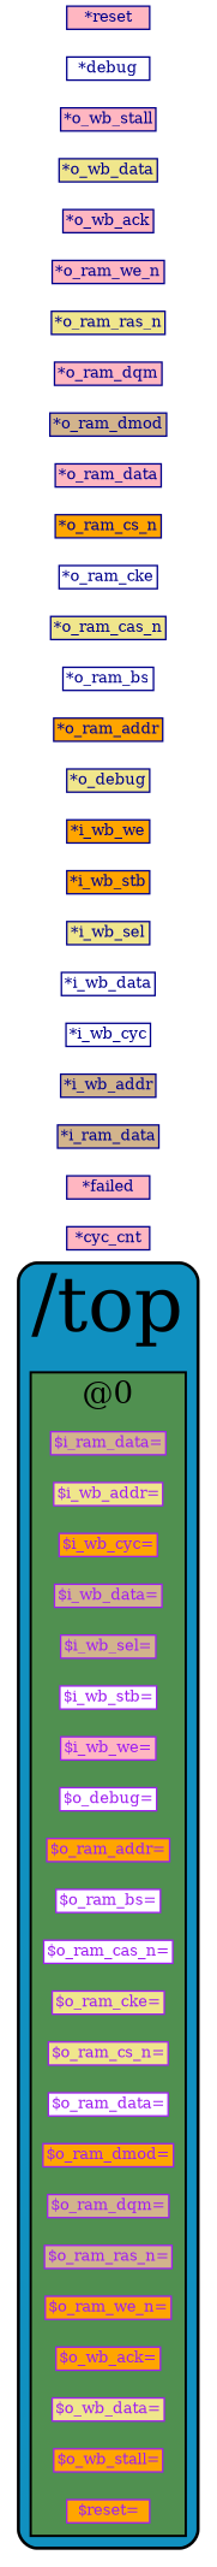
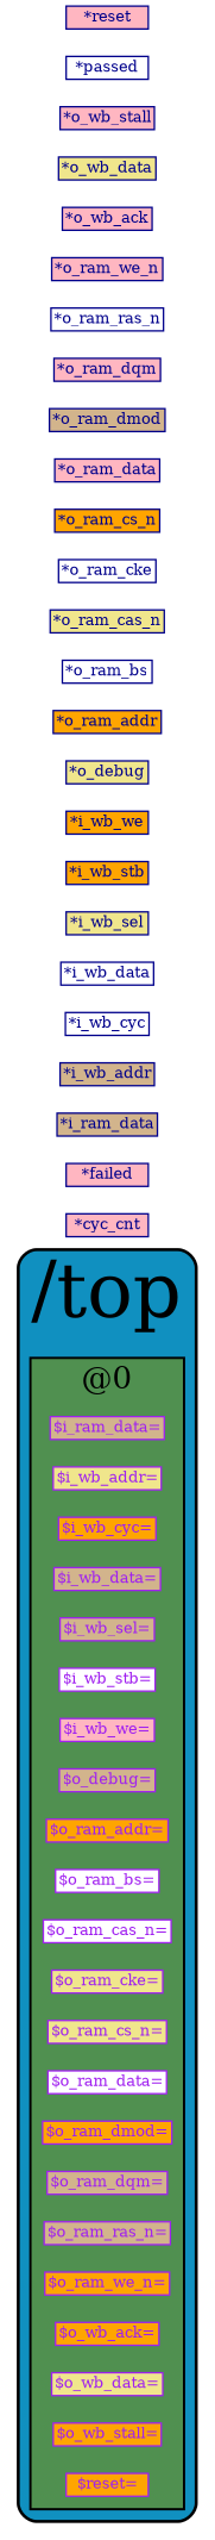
  strict digraph {
    rankdir=LR
    splines=ortho
    node [color="#00008b" fillcolor=orange fontcolor="#00008b" fontsize=10 margin="0.03,0.03" penwidth=1.0 shape=box style=filled]
    n1 [color=purple fillcolor=tan fontcolor=purple height=0.02 label="$i_ram_data="]
    n2 [color=purple fillcolor=khaki fontcolor=purple height=0.02 label="$i_wb_addr="]
    n3 [color=purple fontcolor=purple height=0.02 label="$i_wb_cyc="]
    n4 [color=purple fillcolor=tan fontcolor=purple height=0.02 label="$i_wb_data="]
    n5 [color=purple fillcolor=tan fontcolor=purple height=0.02 label="$i_wb_sel="]
    n6 [color=purple fillcolor=white fontcolor=purple height=0.02 label="$i_wb_stb="]
    n7 [color=purple fillcolor=lightpink fontcolor=purple height=0.02 label="$i_wb_we="]
-   n8 [color=purple fillcolor=white fontcolor=purple height=0.02 label="$o_debug="]
+   n8 [color=purple fillcolor=tan fontcolor=purple height=0.02 label="$o_debug="]
    n9 [color=purple fontcolor=purple height=0.02 label="$o_ram_addr="]
    n10 [color=purple fillcolor=white fontcolor=purple height=0.02 label="$o_ram_bs="]
    n11 [color=purple fillcolor=white fontcolor=purple height=0.02 label="$o_ram_cas_n="]
    n12 [color=purple fillcolor=khaki fontcolor=purple height=0.02 label="$o_ram_cke="]
    n13 [color=purple fillcolor=khaki fontcolor=purple height=0.02 label="$o_ram_cs_n="]
    n14 [color=purple fillcolor=white fontcolor=purple height=0.02 label="$o_ram_data="]
    n15 [color=purple fontcolor=purple height=0.02 label="$o_ram_dmod="]
    n16 [color=purple fillcolor=tan fontcolor=purple height=0.02 label="$o_ram_dqm="]
    n17 [color=purple fillcolor=tan fontcolor=purple height=0.02 label="$o_ram_ras_n="]
    n18 [color=purple fontcolor=purple height=0.02 label="$o_ram_we_n="]
    n19 [color=purple fontcolor=purple height=0.02 label="$o_wb_ack="]
    n20 [color=purple fillcolor=khaki fontcolor=purple height=0.02 label="$o_wb_data="]
    n21 [color=purple fontcolor=purple height=0.02 label="$o_wb_stall="]
    n22 [color=purple fontcolor=purple height=0.02 label="$reset="]
    "*cyc_cnt" [fillcolor=lightpink height=0.02]
    "*failed" [fillcolor=lightpink height=0.02]
    "*i_ram_data" [fillcolor=tan height=0.02]
    "*i_wb_addr" [fillcolor=tan height=0.02]
    "*i_wb_cyc" [fillcolor=white height=0.02]
    "*i_wb_data" [fillcolor=white height=0.02]
    "*i_wb_sel" [fillcolor=khaki height=0.02]
    "*i_wb_stb" [height=0.02]
    "*i_wb_we" [height=0.02]
    "*o_debug" [fillcolor=khaki height=0.02]
    "*o_ram_addr" [height=0.02]
    "*o_ram_bs" [fillcolor=white height=0.02]
    "*o_ram_cas_n" [fillcolor=khaki height=0.02]
    "*o_ram_cke" [fillcolor=white height=0.02]
    "*o_ram_cs_n" [height=0.02]
    "*o_ram_data" [fillcolor=lightpink height=0.02]
    "*o_ram_dmod" [fillcolor=tan height=0.02]
    "*o_ram_dqm" [fillcolor=lightpink height=0.02]
-   "*o_ram_ras_n" [fillcolor=khaki height=0.02]
+   "*o_ram_ras_n" [fillcolor=white height=0.02]
    "*o_ram_we_n" [fillcolor=lightpink height=0.02]
    "*o_wb_ack" [fillcolor=lightpink height=0.02]
    "*o_wb_data" [fillcolor=khaki height=0.02]
    "*o_wb_stall" [fillcolor=lightpink height=0.02]
-   "*passed" [fillcolor=white height=0.02 label="*debug"]
+   "*passed" [fillcolor=white height=0.02]
    "*reset" [fillcolor=lightpink height=0.02]
    subgraph cluster_1 {
      fillcolor="#1090c0"
      fontsize=50
      label="/top"
      penwidth=2.0
      style="filled,rounded"
      subgraph cluster_2 {
        fillcolor="#509050"
        fontsize=20
        label="@0"
        penwidth=1.5
        style=filled
        n1
        n2
        n3
        n4
        n5
        n6
        n7
        n8
        n9
        n10
        n11
        n12
        n13
        n14
        n15
        n16
        n17
        n18
        n19
        n20
        n21
        n22
      }
      subgraph cluster_3 {
        fillcolor=orange
        fontsize=50
        label="|none"
        penwidth=2.5
        style="filled,rounded"
      }
    }
  }
